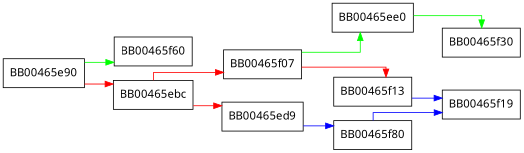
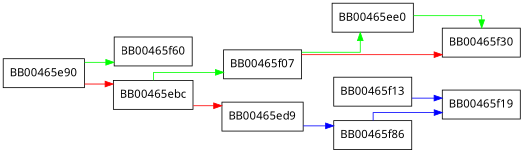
  digraph {
    fontname="Noto Sans"
    rankdir=LR
    splines=ortho
    node [fontname="Noto Sans" shape=box]
    edge [color=green fontname="Noto Sans"]
    BB00465e90
    BB00465f60
    BB00465ebc
    BB00465f07
    BB00465ed9
    BB00465ee0
    BB00465f13
-   BB00465f80
+   BB00465f80 [label=BB00465f86]
    BB00465f30
    BB00465f19
    BB00465e90 -> BB00465f60
    BB00465e90 -> BB00465ebc [color=red]
-   BB00465ebc -> BB00465f07 [color=red]
+   BB00465ebc -> BB00465f07
    BB00465ebc -> BB00465ed9 [color=red]
    BB00465f07 -> BB00465ee0
-   BB00465f07 -> BB00465f13 [color=red]
+   BB00465f07 -> BB00465f30 [color=red]
    BB00465ed9 -> BB00465f80 [color=blue]
    BB00465ee0 -> BB00465f30
    BB00465f13 -> BB00465f19 [color=blue]
    BB00465f80 -> BB00465f19 [color=blue]
  }
